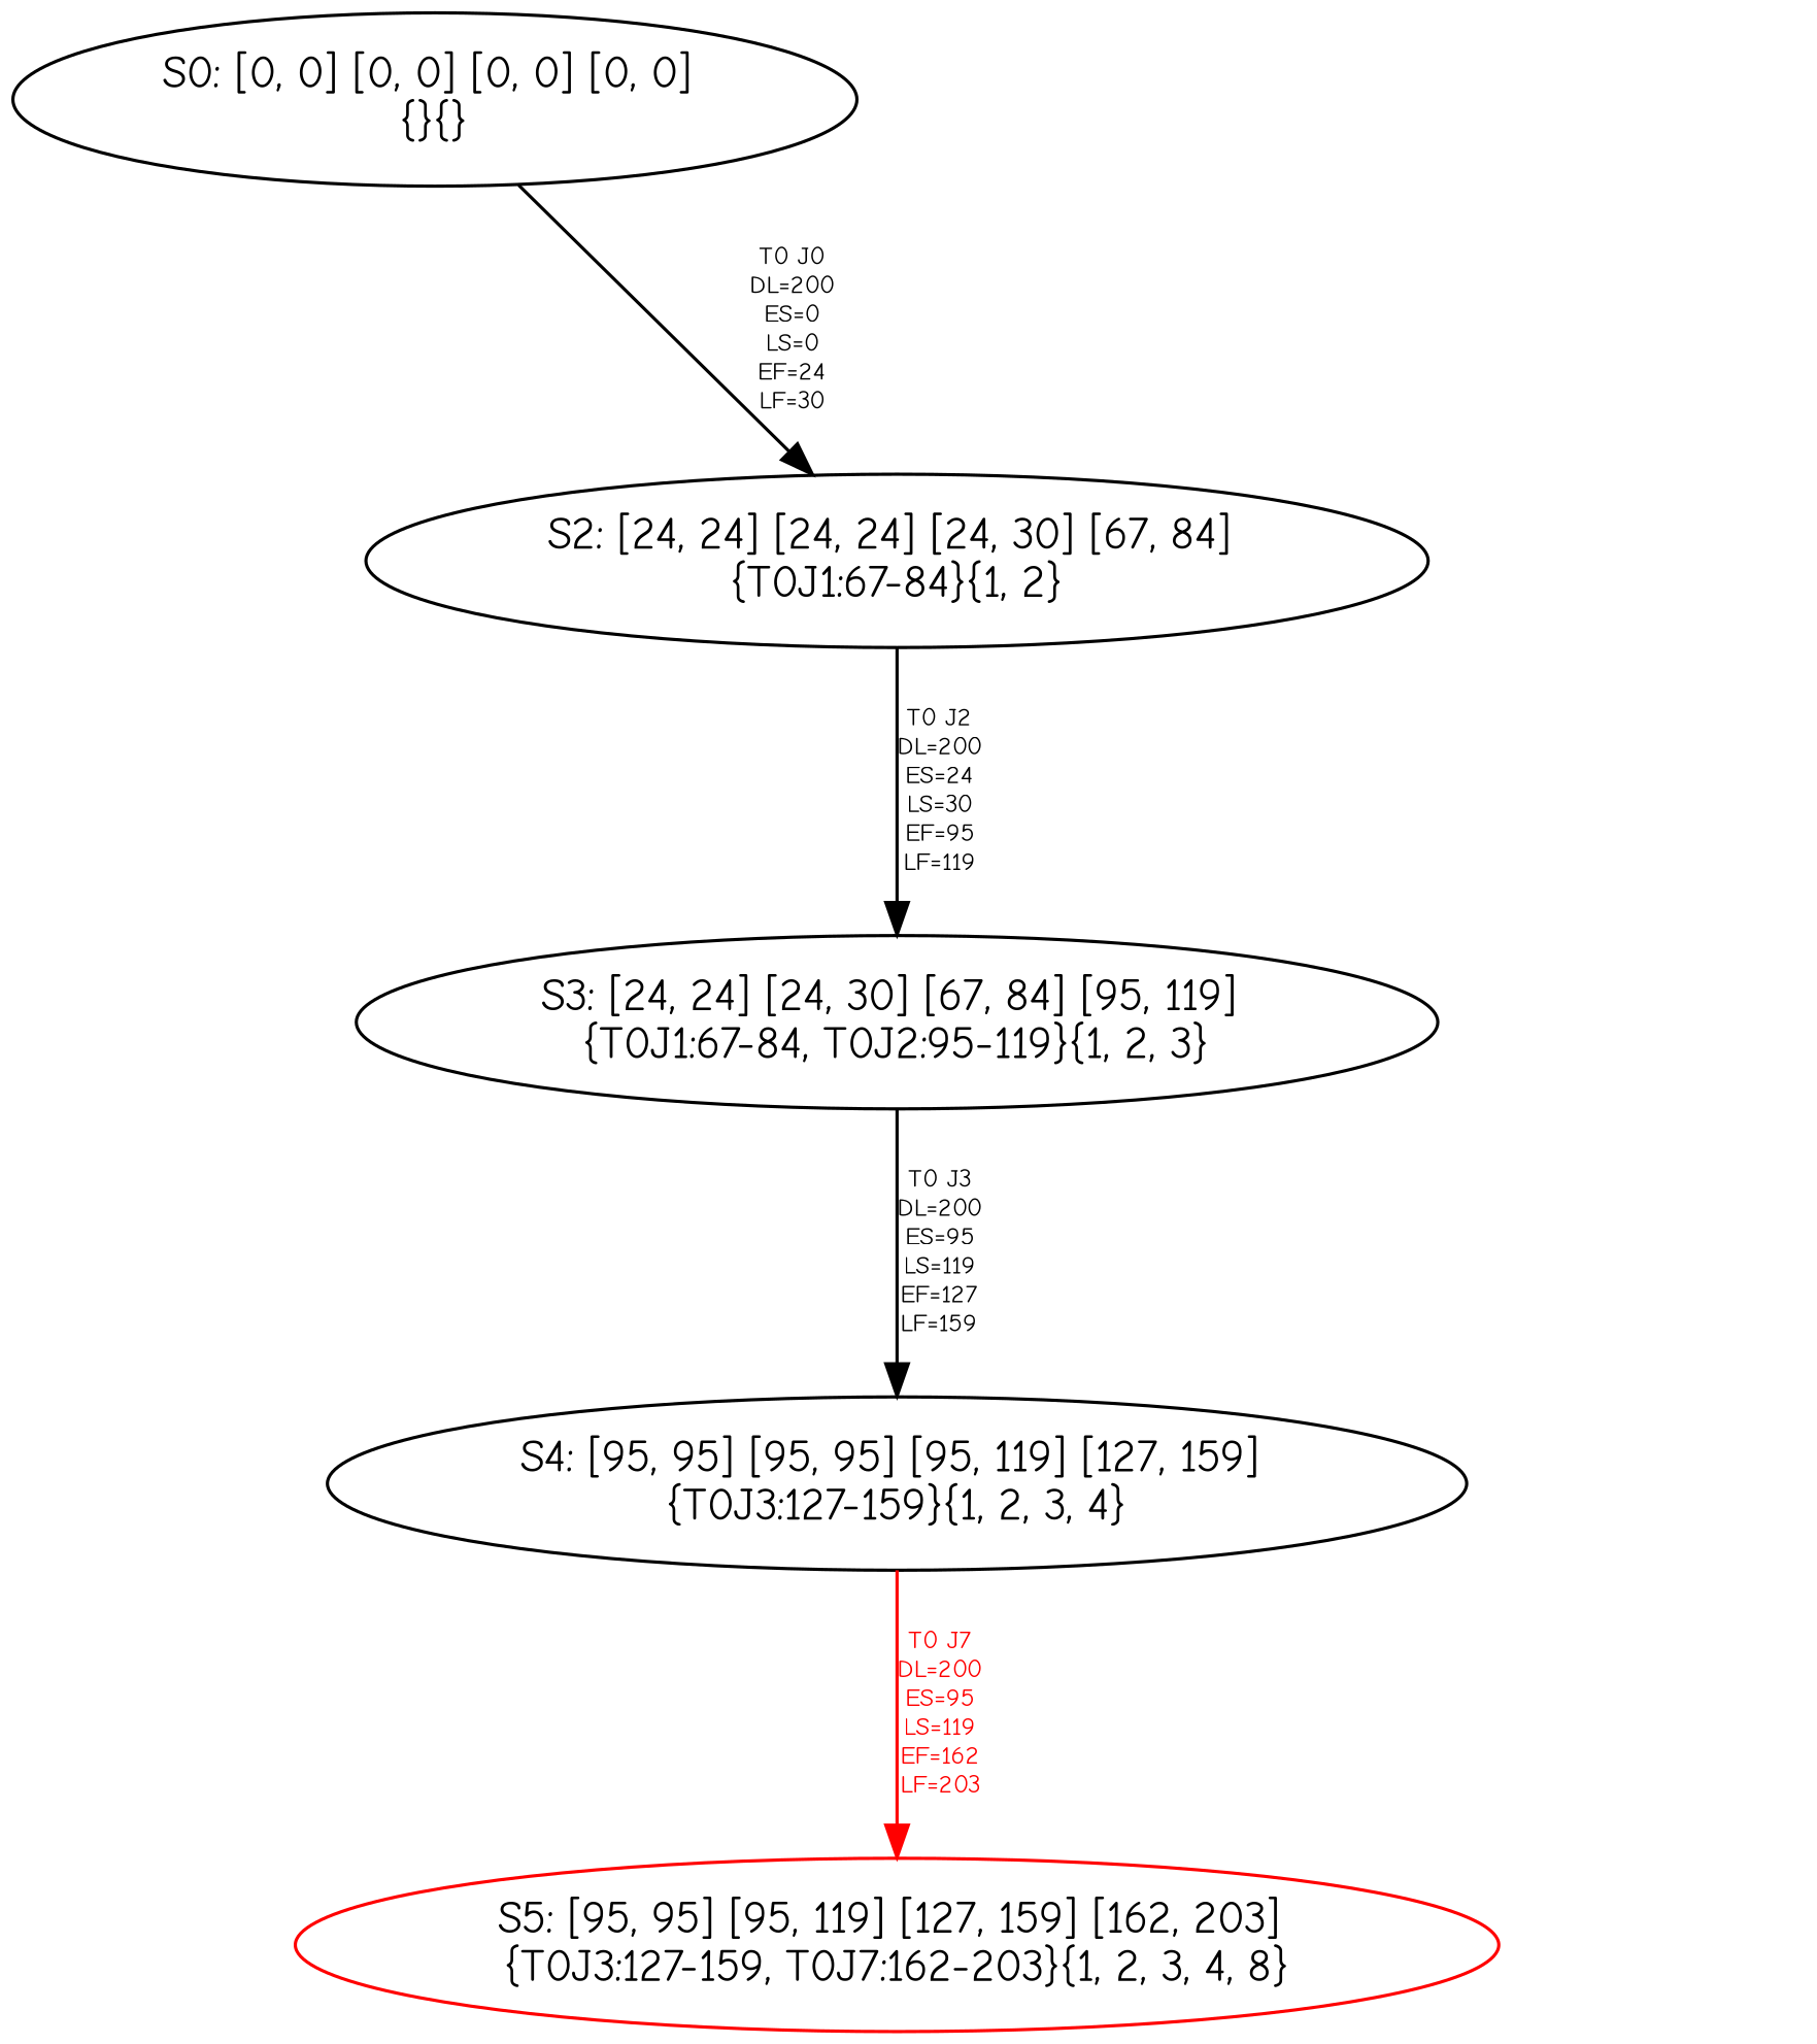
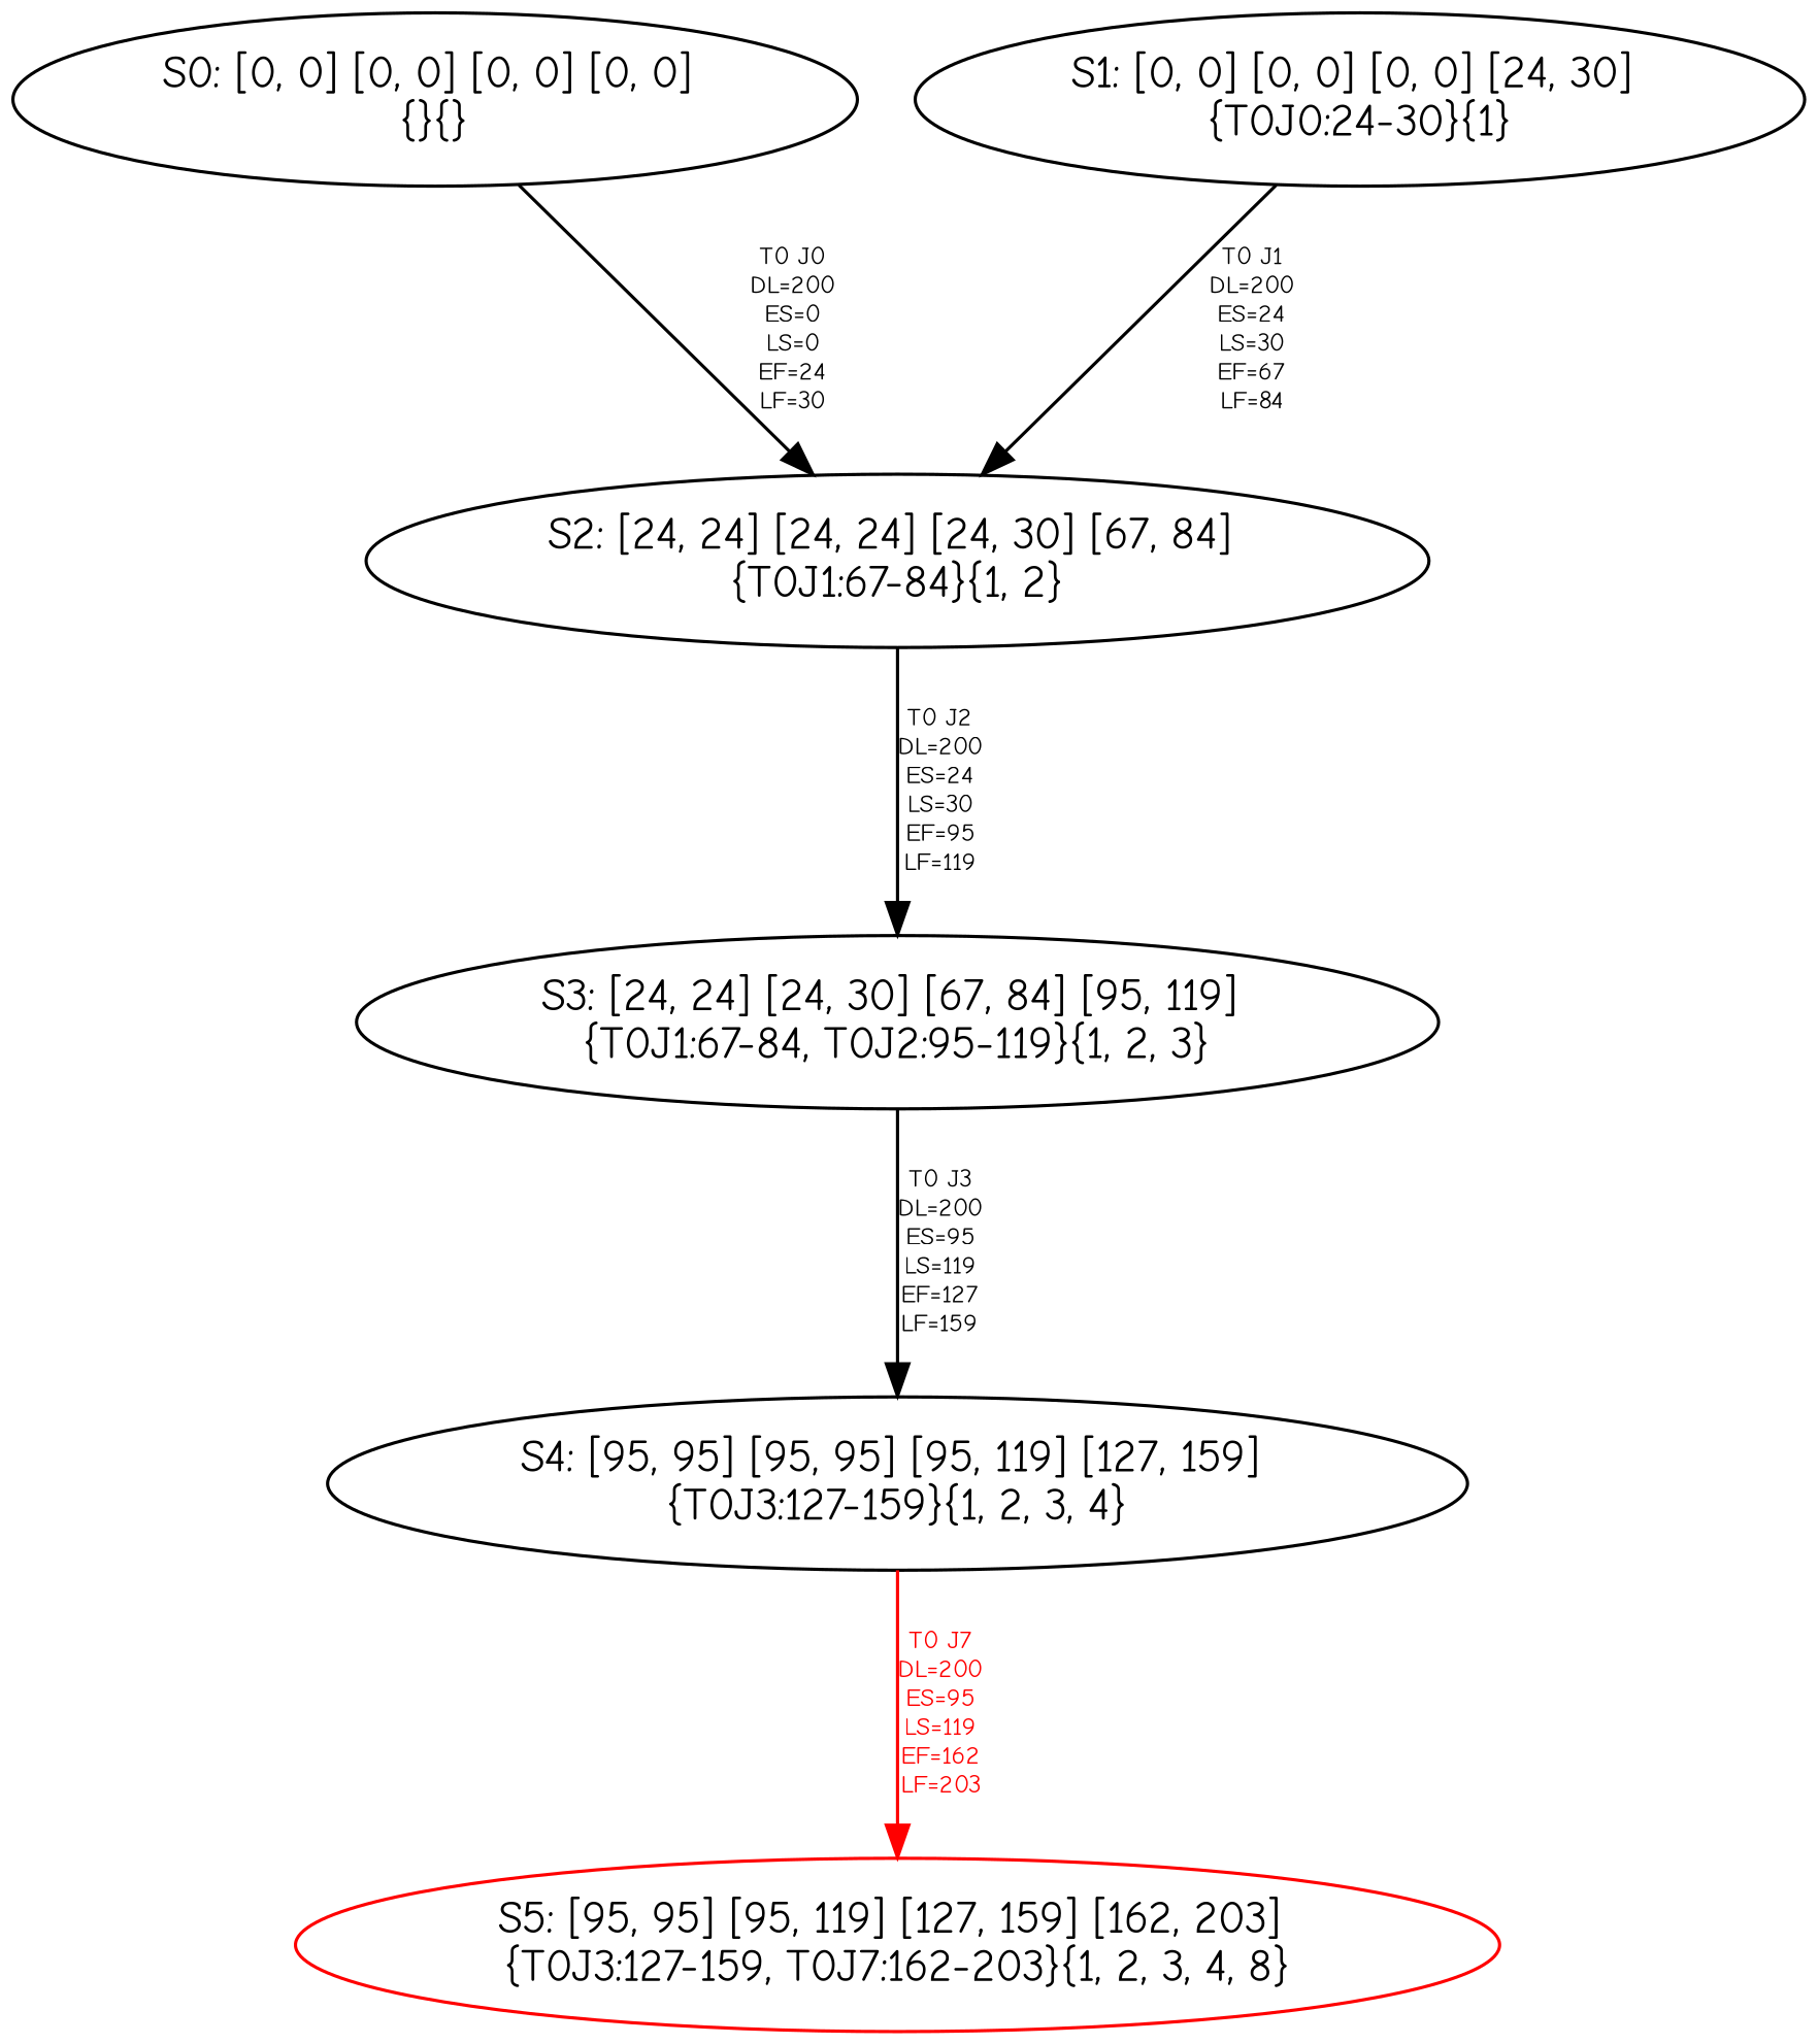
  digraph {
    fontname="Comic Neue"
    node [fontname="Comic Neue"]
    edge [fontname="Comic Neue" fontsize=8]
    n1 [label="S0: [0, 0] [0, 0] [0, 0] [0, 0] \n{}{}"]
    n2 [label="S2: [24, 24] [24, 24] [24, 30] [67, 84] \n{T0J1:67-84}{1, 2}"]
+   n3 [label="S1: [0, 0] [0, 0] [0, 0] [24, 30] \n{T0J0:24-30}{1}"]
    n4 [label="S3: [24, 24] [24, 30] [67, 84] [95, 119] \n{T0J1:67-84, T0J2:95-119}{1, 2, 3}"]
    n5 [label="S4: [95, 95] [95, 95] [95, 119] [127, 159] \n{T0J3:127-159}{1, 2, 3, 4}"]
    n6 [color=Red label="S5: [95, 95] [95, 119] [127, 159] [162, 203] \n{T0J3:127-159, T0J7:162-203}{1, 2, 3, 4, 8}"]
    n1 -> n2 [label="T0 J0\nDL=200\nES=0\nLS=0\nEF=24\nLF=30"]
    n2 -> n4 [label="T0 J2\nDL=200\nES=24\nLS=30\nEF=95\nLF=119"]
+   n3 -> n2 [label="T0 J1\nDL=200\nES=24\nLS=30\nEF=67\nLF=84"]
    n4 -> n5 [label="T0 J3\nDL=200\nES=95\nLS=119\nEF=127\nLF=159"]
    n5 -> n6 [color=Red fontcolor=Red label="T0 J7\nDL=200\nES=95\nLS=119\nEF=162\nLF=203"]
  }
